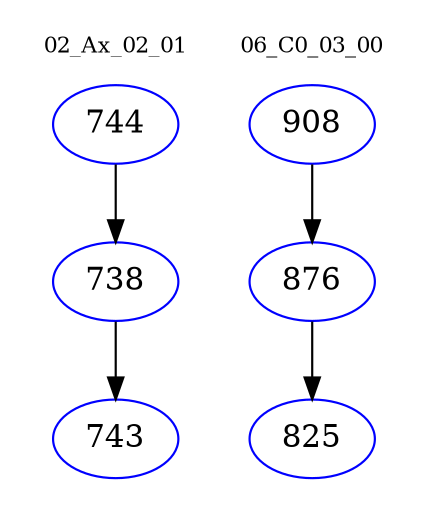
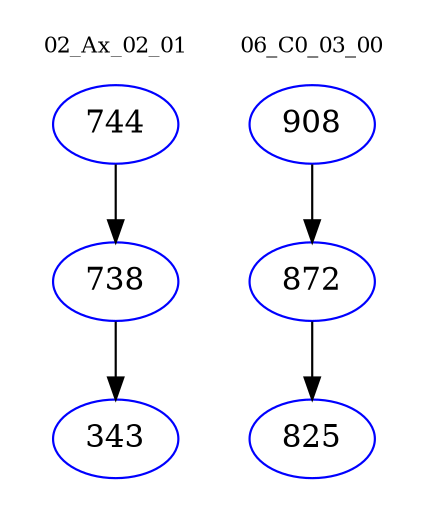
  digraph {
    node [color=blue]
    edge [color=black]
    n1 [label=744]
    n2 [label=738]
-   n3 [label=743]
+   n3 [label=343]
    n4 [label=908]
-   n5 [label=876]
+   n5 [label=872]
    n6 [label=825]
    subgraph cluster_1 {
      color=white
      fontsize=10
      label="02_Ax_02_01"
      n1
      n2
      n3
    }
    subgraph cluster_2 {
      color=white
      fontsize=10
      label="06_C0_03_00"
      n4
      n5
      n6
    }
    n1 -> n2
    n2 -> n3
    n4 -> n5
    n5 -> n6
  }
